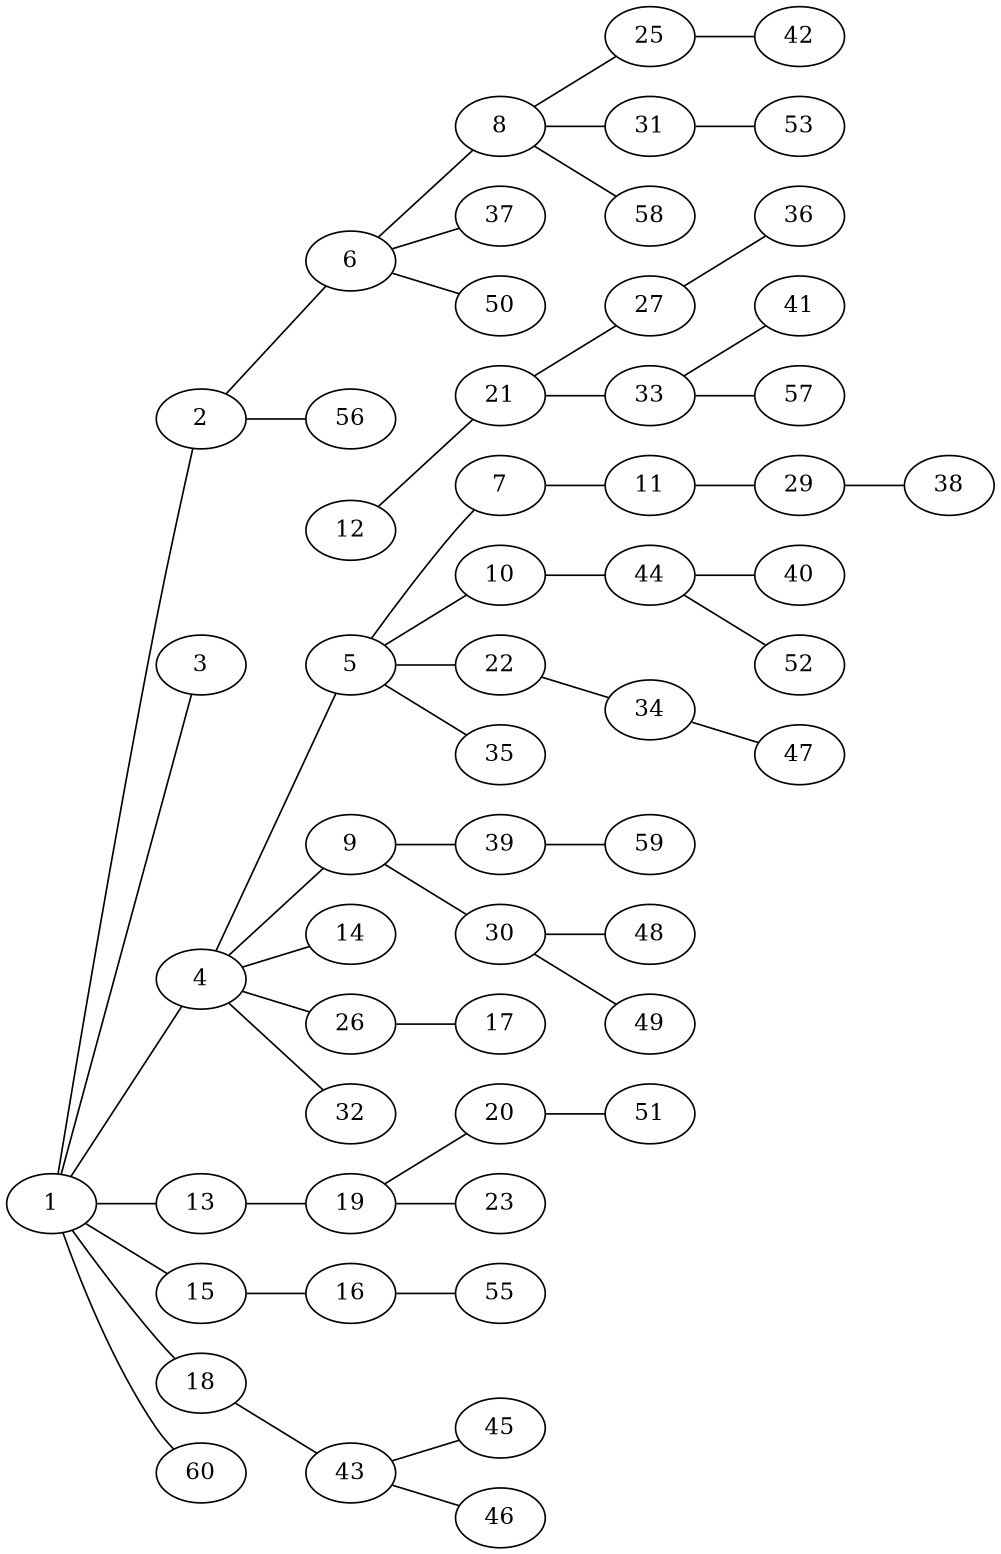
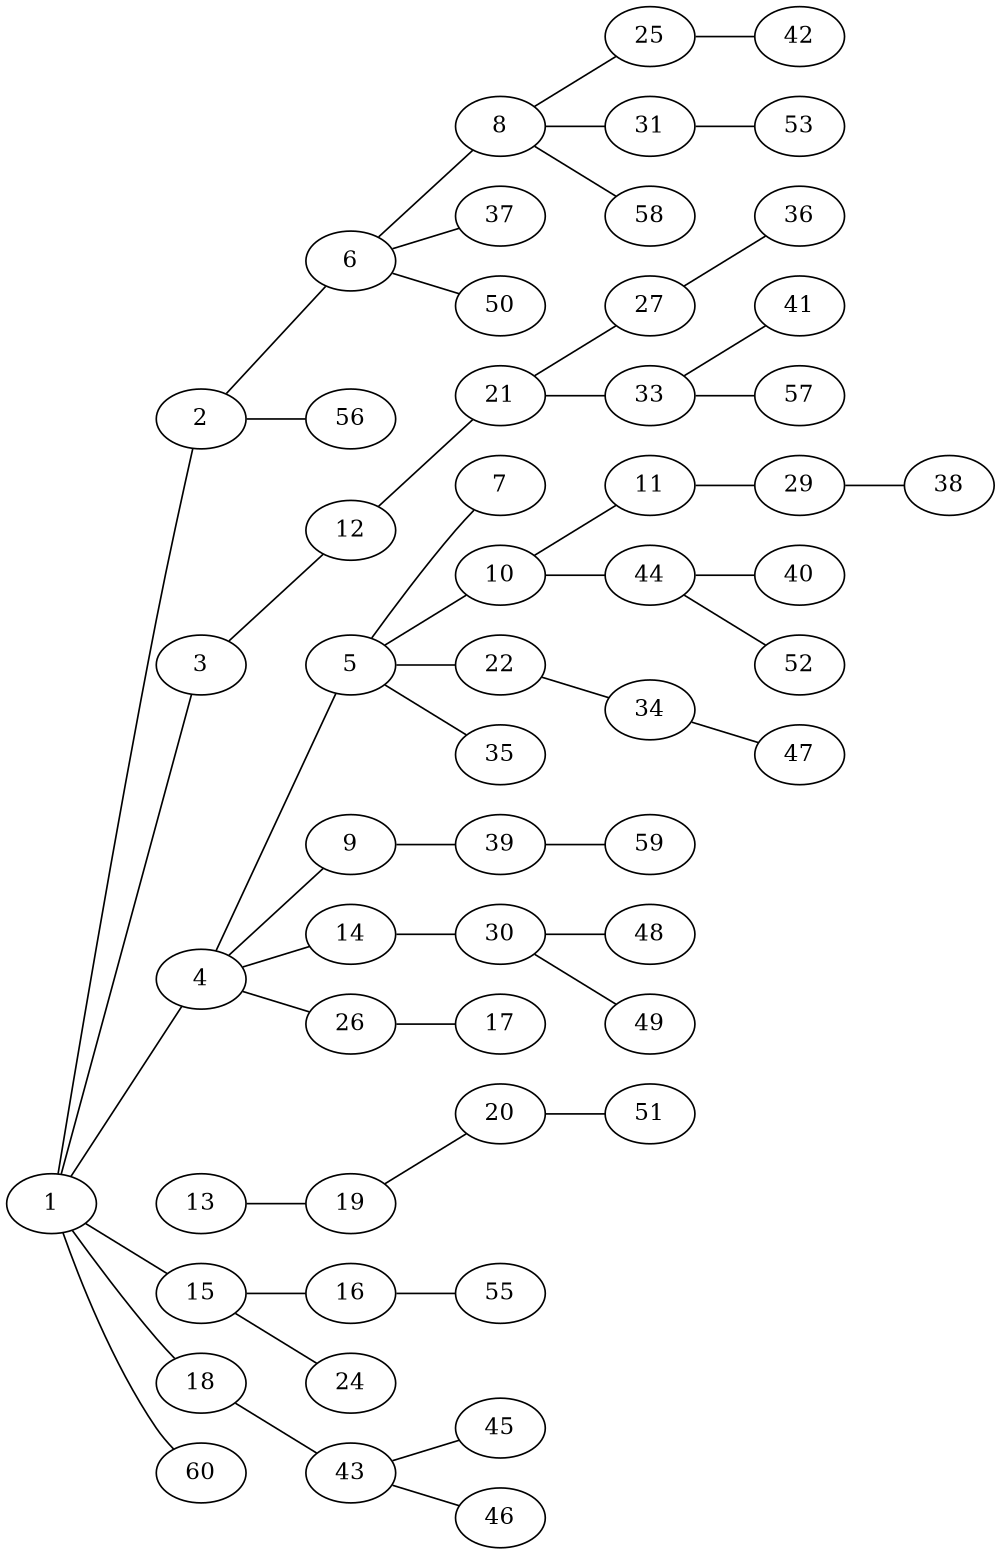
  graph {
    rankdir=LR
    1
    2
    3
    4
    13
    15
    18
    60
    6
    56
    12
    5
    9
    14
    26
-   32
    19
    16
+   24
    43
    8
    37
    50
    21
    7
    10
    22
    35
    39
    30
    17
    20
-   23
    55
    45
    46
    25
    31
    58
    27
    33
    11
    44
    34
    59
    48
    49
    29
    40
    52
    47
    42
    53
    38
    36
    41
    57
    51
    1 -- 2
    1 -- 3
    1 -- 4
-   1 -- 13
    1 -- 15
    1 -- 18
    1 -- 60
    2 -- 6
    2 -- 56
+   3 -- 12
    4 -- 5
    4 -- 9
    4 -- 14
    4 -- 26
-   4 -- 32
    13 -- 19
    15 -- 16
+   15 -- 24
    18 -- 43
    6 -- 8
    6 -- 37
    6 -- 50
    12 -- 21
    5 -- 7
    5 -- 10
    5 -- 22
    5 -- 35
    9 -- 39
-   9 -- 30
+   14 -- 30
    26 -- 17
    19 -- 20
-   19 -- 23
    16 -- 55
    43 -- 45
    43 -- 46
    8 -- 25
    8 -- 31
    8 -- 58
    21 -- 27
    21 -- 33
-   7 -- 11
+   10 -- 11
    10 -- 44
    22 -- 34
    39 -- 59
    30 -- 48
    30 -- 49
    20 -- 51
    25 -- 42
    31 -- 53
    27 -- 36
    33 -- 41
    33 -- 57
    11 -- 29
    44 -- 40
    44 -- 52
    34 -- 47
    29 -- 38
  }
